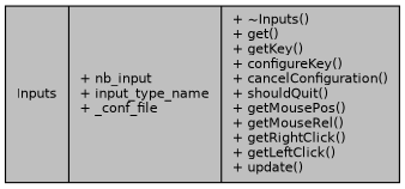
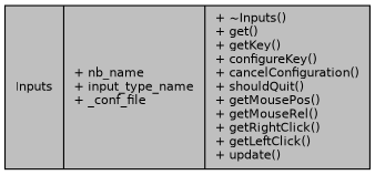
  digraph {
    rankdir=LR
-   n1 [color=black fillcolor=grey75 fontcolor=black fontname=Helvetica fontsize=10 height=0.2 label="{Inputs\n|+ nb_input\l+ input_type_name\l+ _conf_file\l|+ ~Inputs()\l+ get()\l+ getKey()\l+ configureKey()\l+ cancelConfiguration()\l+ shouldQuit()\l+ getMousePos()\l+ getMouseRel()\l+ getRightClick()\l+ getLeftClick()\l+ update()\l}" shape=record style=filled width=0.4]
+   n1 [color=black fillcolor=grey75 fontcolor=black fontname=Helvetica fontsize=10 height=0.2 label="{Inputs\n|+ nb_name\l+ input_type_name\l+ _conf_file\l|+ ~Inputs()\l+ get()\l+ getKey()\l+ configureKey()\l+ cancelConfiguration()\l+ shouldQuit()\l+ getMousePos()\l+ getMouseRel()\l+ getRightClick()\l+ getLeftClick()\l+ update()\l}" shape=record style=filled width=0.4]
  }
